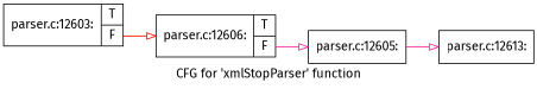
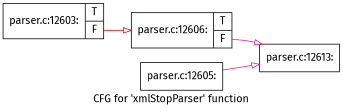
  digraph {
    fontname="Fira Sans"
    label="CFG for 'xmlStopParser' function"
    rankdir=LR
    node [fontname="Fira Sans" shape=record]
    edge [arrowhead=onormal color=deeppink fontname="Fira Sans" tailport=s1]
    n1 [label="{parser.c:12603:|{<s0>T|<s1>F}}"]
    n2 [label="{parser.c:12606:|{<s0>T|<s1>F}}"]
    n3 [label="{parser.c:12605:}"]
    n4 [label="{parser.c:12613:}"]
    n1 -> n2 [color=red]
-   n2 -> n3
+   n2 -> n4
    n3 -> n4 [tailport=""]
  }
